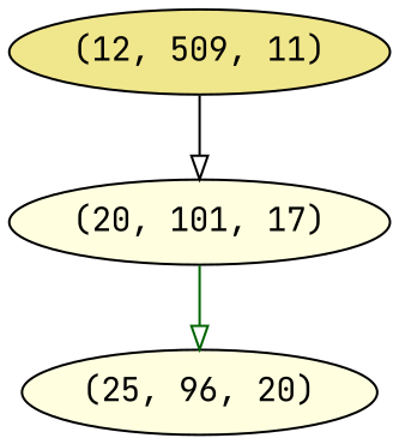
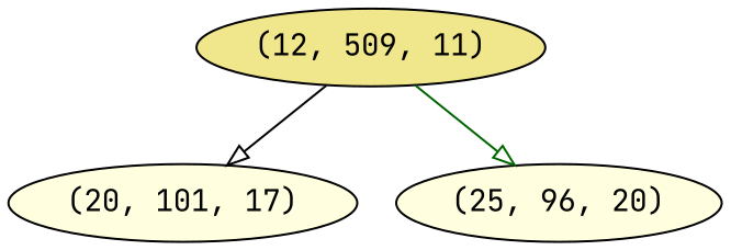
  digraph {
    fontname="JetBrains Mono"
    node [fillcolor=lightyellow fontname="JetBrains Mono" style=filled]
    edge [arrowhead=onormal fontname="JetBrains Mono"]
    n1 [fillcolor=khaki label="(12, 509, 11)"]
    "(20, 101, 17)"
    "(25, 96, 20)"
    n1 -> "(20, 101, 17)" [color=black]
-   "(20, 101, 17)" -> "(25, 96, 20)" [color=darkgreen]
+   n1 -> "(25, 96, 20)" [color=darkgreen]
  }
